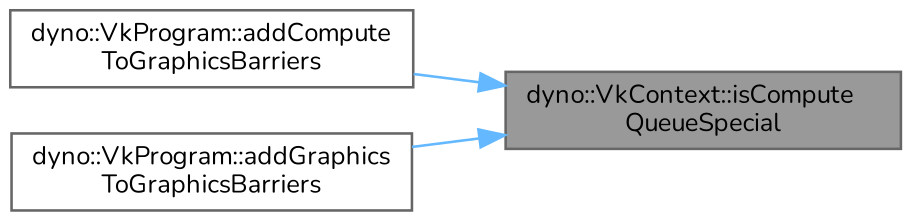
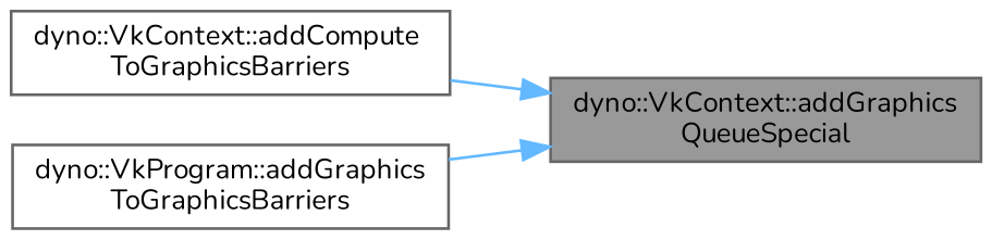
  digraph {
    fontname=Nunito
    rankdir=RL
    node [color=grey40 fillcolor=white fontname=Nunito fontsize=10 shape=box style=filled]
    edge [color=steelblue1 dir=back fontname=Nunito fontsize=10 labelfontname=Helvetica labelfontsize=10 style=solid]
-   n1 [color=gray40 fillcolor=grey60 fontcolor=black height=0.2 label="dyno::VkContext::isCompute\lQueueSpecial" width=0.4]
-   n2 [height=0.2 label="dyno::VkProgram::addCompute\lToGraphicsBarriers" width=0.4]
+   n1 [color=gray40 fillcolor=grey60 fontcolor=black height=0.2 label="dyno::VkContext::addGraphics\lQueueSpecial" width=0.4]
+   n2 [height=0.2 label="dyno::VkContext::addCompute\lToGraphicsBarriers" width=0.4]
    n3 [height=0.2 label="dyno::VkProgram::addGraphics\lToGraphicsBarriers" width=0.4]
    n1 -> n2
    n1 -> n3
  }
